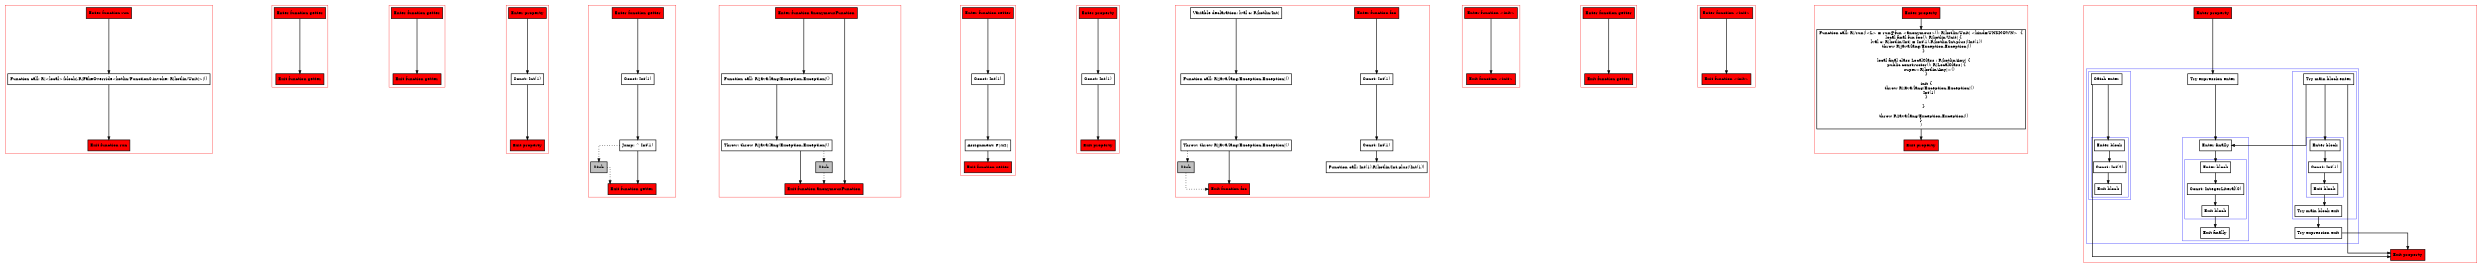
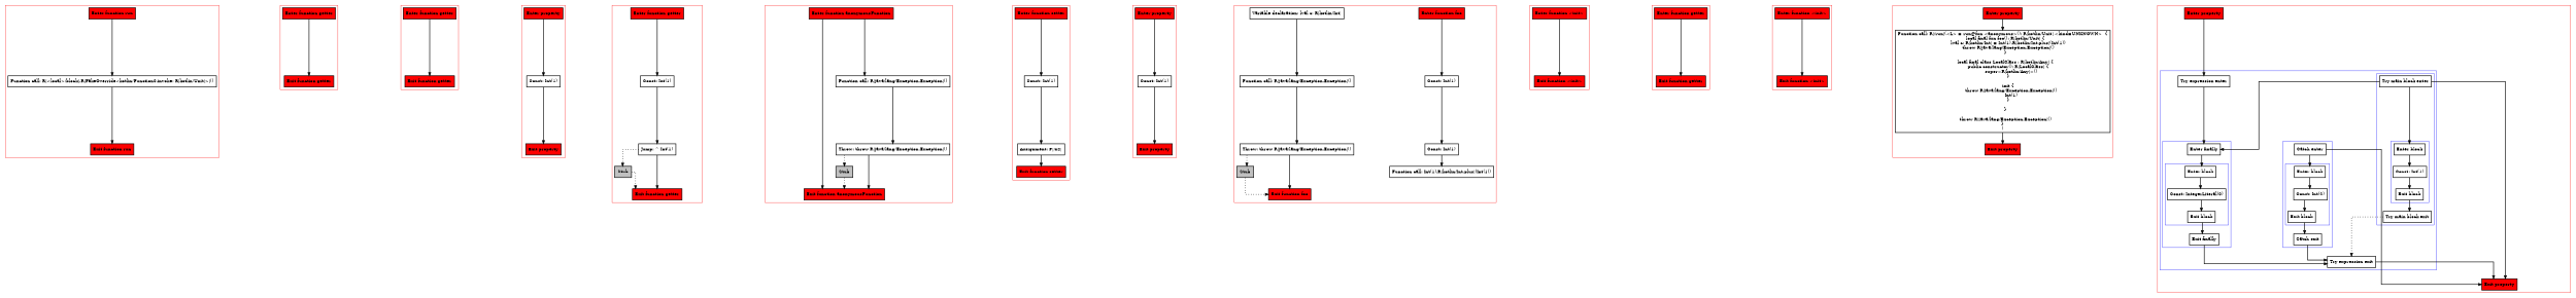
  digraph {
    nodesep=3
    splines=ortho
    node [penwidth=2 shape=box]
    edge [penwidth=2]
    n1 [fillcolor=red label="Enter function run" style=filled]
    n2 [label="Function call: R|<local>/block|.R|FakeOverride<kotlin/Function0.invoke: R|kotlin/Unit|>|()"]
    n3 [fillcolor=red label="Exit function run" style=filled]
    n4 [fillcolor=red label="Enter function getter" style=filled]
    n5 [fillcolor=red label="Exit function getter" style=filled]
    n6 [fillcolor=red label="Enter function getter" style=filled]
    n7 [fillcolor=red label="Exit function getter" style=filled]
    n8 [fillcolor=red label="Enter property" style=filled]
    n9 [label="Const: Int(1)"]
    n10 [fillcolor=red label="Exit property" style=filled]
    n11 [fillcolor=red label="Enter function getter" style=filled]
    n12 [label="Const: Int(1)"]
    n13 [label="Jump: ^ Int(1)"]
    n14 [fillcolor=gray label=Stub style=filled]
    n15 [fillcolor=red label="Exit function getter" style=filled]
    n16 [fillcolor=red label="Enter function anonymousFunction" style=filled]
    n17 [label="Function call: R|java/lang/Exception.Exception|()"]
    n18 [label="Throw: throw R|java/lang/Exception.Exception|()"]
    n19 [fillcolor=gray label=Stub style=filled]
    n20 [fillcolor=red label="Exit function anonymousFunction" style=filled]
    n21 [fillcolor=red label="Enter function setter" style=filled]
    n22 [label="Const: Int(1)"]
    n23 [label="Assignment: F|/x2|"]
    n24 [fillcolor=red label="Exit function setter" style=filled]
    n25 [fillcolor=red label="Enter property" style=filled]
    n26 [label="Const: Int(1)"]
    n27 [fillcolor=red label="Exit property" style=filled]
    n28 [fillcolor=red label="Enter function foo" style=filled]
    n29 [label="Const: Int(1)"]
    n30 [label="Const: Int(1)"]
    n31 [label="Function call: Int(1).R|kotlin/Int.plus|(Int(1))"]
    n32 [label="Variable declaration: lval c: R|kotlin/Int|"]
    n33 [label="Function call: R|java/lang/Exception.Exception|()"]
    n34 [label="Throw: throw R|java/lang/Exception.Exception|()"]
    n35 [fillcolor=gray label=Stub style=filled]
    n36 [fillcolor=red label="Exit function foo" style=filled]
    n37 [fillcolor=red label="Enter function <init>" style=filled]
    n38 [fillcolor=red label="Exit function <init>" style=filled]
    n39 [fillcolor=red label="Enter function getter" style=filled]
    n40 [fillcolor=red label="Exit function getter" style=filled]
    n41 [fillcolor=red label="Enter function <init>" style=filled]
    n42 [fillcolor=red label="Exit function <init>" style=filled]
    n43 [fillcolor=red label="Enter property" style=filled]
    n44 [label="Function call: R|/run|(<L> = run@fun <anonymous>(): R|kotlin/Unit| <kind=UNKNOWN>  {\n    local final fun foo(): R|kotlin/Unit| {\n        lval c: R|kotlin/Int| = Int(1).R|kotlin/Int.plus|(Int(1))\n        throw R|java/lang/Exception.Exception|()\n    }\n\n    local final class LocalClass : R|kotlin/Any| {\n        public constructor(): R|LocalClass| {\n            super<R|kotlin/Any|>()\n        }\n\n        init {\n            throw R|java/lang/Exception.Exception|()\n            Int(1)\n        }\n\n    }\n\n    throw R|java/lang/Exception.Exception|()\n}\n)"]
    n45 [fillcolor=red label="Exit property" style=filled]
    n46 [label="Enter block"]
    n47 [label="Const: Int(1)"]
    n48 [label="Exit block"]
    n49 [label="Try main block enter"]
    n50 [label="Try main block exit"]
    n51 [label="Enter block"]
    n52 [label="Const: IntegerLiteral(0)"]
    n53 [label="Exit block"]
    n54 [label="Enter finally"]
    n55 [label="Exit finally"]
    n56 [label="Enter block"]
    n57 [label="Const: Int(2)"]
    n58 [label="Exit block"]
    n59 [label="Catch enter"]
+   n60 [label="Catch exit"]
    n61 [label="Try expression enter"]
    n62 [label="Try expression exit"]
    n63 [fillcolor=red label="Enter property" style=filled]
    n64 [fillcolor=red label="Exit property" style=filled]
    subgraph cluster_1 {
      color=red
      n1
      n2
      n3
    }
    subgraph cluster_2 {
      color=red
      n4
      n5
    }
    subgraph cluster_3 {
      color=red
      n6
      n7
    }
    subgraph cluster_4 {
      color=red
      n8
      n9
      n10
    }
    subgraph cluster_5 {
      color=red
      n11
      n12
      n13
      n14
      n15
    }
    subgraph cluster_6 {
      color=red
      n16
      n17
      n18
      n19
      n20
    }
    subgraph cluster_7 {
      color=red
      n21
      n22
      n23
      n24
    }
    subgraph cluster_8 {
      color=red
      n25
      n26
      n27
    }
    subgraph cluster_9 {
      color=red
      n28
      n29
      n30
      n31
      n32
      n33
      n34
      n35
      n36
    }
    subgraph cluster_10 {
      color=red
      n37
      n38
    }
    subgraph cluster_11 {
      color=red
      n39
      n40
    }
    subgraph cluster_12 {
      color=red
      n41
      n42
    }
    subgraph cluster_13 {
      color=red
      n43
      n44
      n45
    }
    subgraph cluster_14 {
      color=red
      n63
      n64
      subgraph cluster_15 {
        color=blue
        n61
        n62
        subgraph cluster_16 {
          color=blue
          n49
          n50
          subgraph cluster_17 {
            color=blue
            n46
            n47
            n48
          }
        }
        subgraph cluster_18 {
          color=blue
          n54
          n55
          subgraph cluster_19 {
            color=blue
            n51
            n52
            n53
          }
        }
        subgraph cluster_20 {
          color=blue
          n59
+         n60
          subgraph cluster_21 {
            color=blue
            n56
            n57
            n58
          }
        }
      }
    }
    n1 -> n2
    n2 -> n3
    n4 -> n5
    n6 -> n7
    n8 -> n9
    n9 -> n10
    n11 -> n12
    n12 -> n13
    n13 -> n14 [style=dotted]
    n13 -> n15
    n14 -> n15 [style=dotted]
    n16 -> n17
    n16 -> n20
    n17 -> n18
    n18 -> n19 [style=dotted]
    n18 -> n20
    n19 -> n20 [style=dotted]
    n21 -> n22
    n22 -> n23
    n23 -> n24
    n25 -> n26
    n26 -> n27
    n28 -> n29
    n29 -> n30
    n30 -> n31
    n32 -> n33
    n33 -> n34
    n34 -> n35 [style=dotted]
    n34 -> n36
    n35 -> n36 [style=dotted]
    n37 -> n38
    n39 -> n40
    n41 -> n42
    n43 -> n44
    n44 -> n45
    n46 -> n47
    n47 -> n48
    n48 -> n50
    n49 -> n46
    n49 -> n54
    n49 -> n64
-   n50 -> n62
+   n50 -> n62 [style=dotted]
    n51 -> n52
    n52 -> n53
    n53 -> n55
    n54 -> n51
+   n55 -> n62
    n56 -> n57
    n57 -> n58
+   n58 -> n60
    n59 -> n56
    n59 -> n64
+   n60 -> n62
    n61 -> n54
    n62 -> n64
    n63 -> n61
  }
